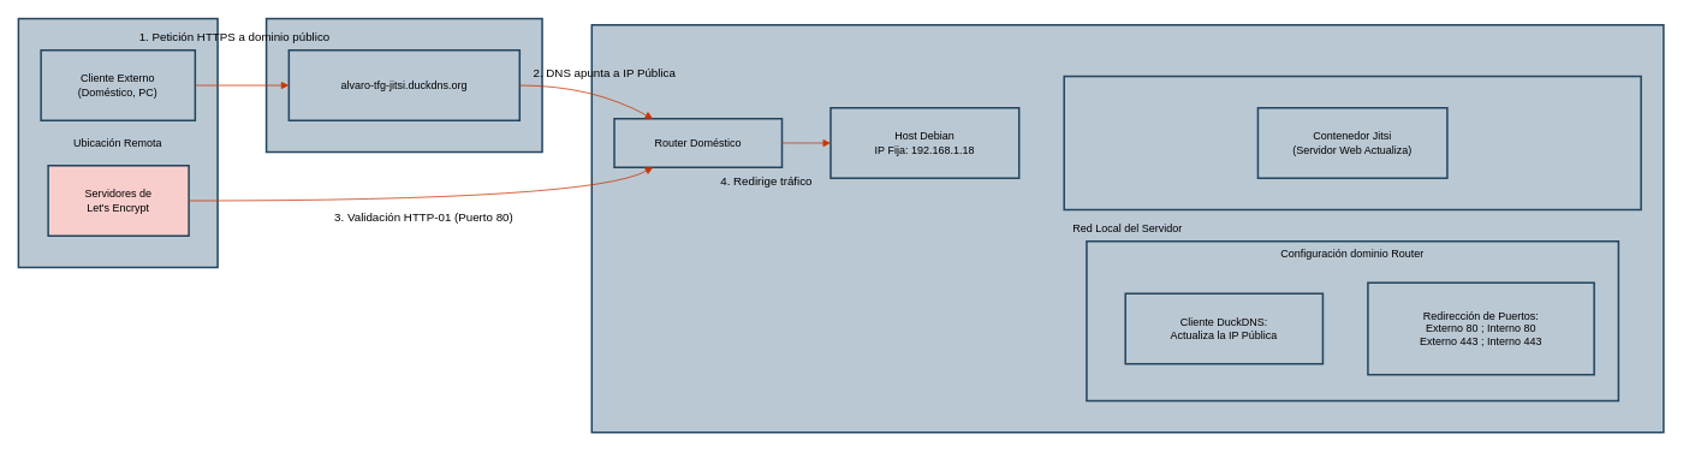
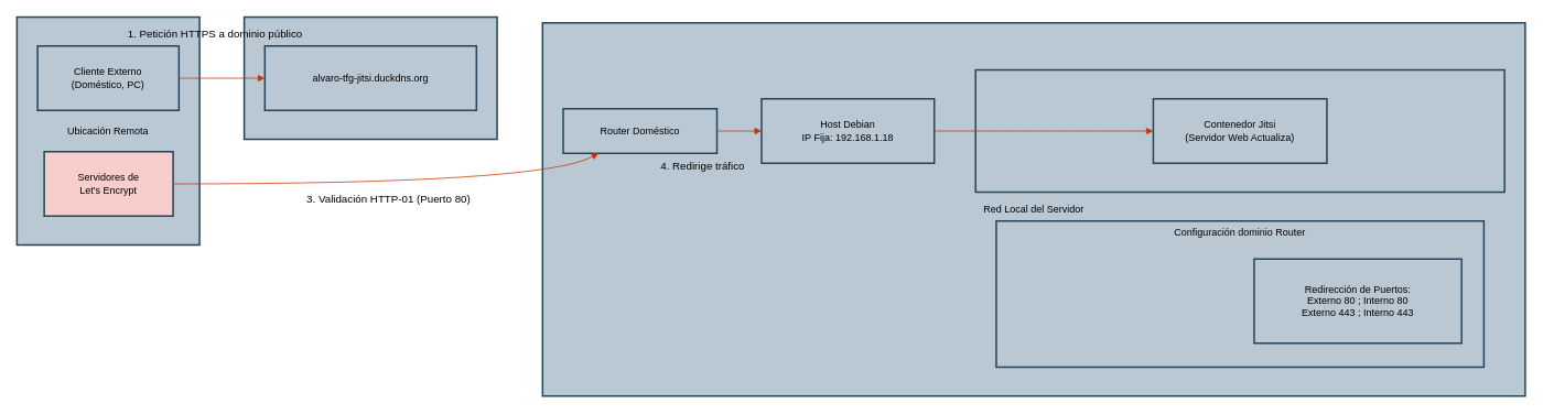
  <mxCell id="0" />
  <mxCell id="1" parent="0" />
  <mxCell id="2" value="Red Local del Servidor" style="whiteSpace=wrap;strokeWidth=2;fillColor=#bac8d3;strokeColor=#23445d;" vertex="1" parent="1"><mxGeometry x="656" y="27" width="1189" height="452" as="geometry" /></mxCell>
  <mxCell id="3" value="Entorno Docker en Host Debian" style="whiteSpace=wrap;strokeWidth=2;fillColor=#bac8d3;strokeColor=#23445d;" vertex="1" parent="1"><mxGeometry x="1180" y="84" width="640" height="148" as="geometry" /></mxCell>
  <mxCell id="4" value="Configuración dominio Router" style="whiteSpace=wrap;strokeWidth=2;verticalAlign=top;fillColor=#bac8d3;strokeColor=#23445d;" vertex="1" parent="1"><mxGeometry x="1205" y="267" width="590" height="177" as="geometry" /></mxCell>
- <mxCell id="5" value="Cliente DuckDNS:&#10;Actualiza la IP Pública" style="whiteSpace=wrap;strokeWidth=2;fillColor=#bac8d3;strokeColor=#23445d;" vertex="1" parent="4"><mxGeometry x="43" y="58" width="219" height="78" as="geometry" /></mxCell>
  <mxCell id="6" value="Redirección de Puertos:&#10;Externo 80 ; Interno 80&#10;Externo 443 ; Interno 443" style="whiteSpace=wrap;strokeWidth=2;fillColor=#bac8d3;strokeColor=#23445d;" vertex="1" parent="4"><mxGeometry x="312" y="46" width="251" height="102" as="geometry" /></mxCell>
  <mxCell id="7" value="Internet" style="whiteSpace=wrap;strokeWidth=2;fillColor=#bac8d3;strokeColor=#23445d;" vertex="1" parent="1"><mxGeometry x="295" y="20" width="306" height="148" as="geometry" /></mxCell>
  <mxCell id="8" value="Ubicación Remota" style="whiteSpace=wrap;strokeWidth=2;fillColor=#bac8d3;strokeColor=#23445d;" vertex="1" parent="1"><mxGeometry x="20" y="20" width="221" height="276" as="geometry" /></mxCell>
  <mxCell id="9" value="Cliente Externo&#10;(Doméstico, PC)" style="whiteSpace=wrap;strokeWidth=2;fillColor=#bac8d3;strokeColor=#23445d;" vertex="1" parent="1"><mxGeometry x="45" y="55" width="171" height="78" as="geometry" /></mxCell>
  <mxCell id="10" value="Servidores de&#10;Let's Encrypt" style="whiteSpace=wrap;strokeWidth=2;fillColor=#f8cecc;strokeColor=#23445d;" vertex="1" parent="1"><mxGeometry x="53" y="183" width="156" height="78" as="geometry" /></mxCell>
  <mxCell id="11" value="&#10;alvaro-tfg-jitsi.duckdns.org&#10;" style="whiteSpace=wrap;strokeWidth=2;fillColor=#bac8d3;strokeColor=#23445d;" vertex="1" parent="1"><mxGeometry x="320" y="55" width="256" height="78" as="geometry" /></mxCell>
  <mxCell id="12" value="Router Doméstico" style="whiteSpace=wrap;strokeWidth=2;fillColor=#bac8d3;strokeColor=#23445d;" vertex="1" parent="1"><mxGeometry x="681" y="131" width="186" height="54" as="geometry" /></mxCell>
  <mxCell id="13" value="Host Debian&#10;IP Fija: 192.168.1.18" style="whiteSpace=wrap;strokeWidth=2;fillColor=#bac8d3;strokeColor=#23445d;" vertex="1" parent="1"><mxGeometry x="921" y="119" width="209" height="78" as="geometry" /></mxCell>
  <mxCell id="14" value="Contenedor Jitsi&#10;(Servidor Web Actualiza)" style="whiteSpace=wrap;strokeWidth=2;fillColor=#bac8d3;strokeColor=#23445d;" vertex="1" parent="1"><mxGeometry x="1395" y="119" width="210" height="78" as="geometry" /></mxCell>
  <mxCell id="15" value="1. Petición HTTPS a dominio público" style="curved=1;startArrow=none;endArrow=block;exitX=1;exitY=0.5;entryX=0;entryY=0.5;rounded=0;fillColor=#fa6800;strokeColor=#C73500;fontSize=13;labelBackgroundColor=none;" edge="1" parent="1" source="9" target="11"><mxGeometry x="-0.154" y="54" relative="1" as="geometry"><Array as="points" /><mxPoint as="offset" /></mxGeometry></mxCell>
- <mxCell id="16" value="2. DNS apunta a IP Pública" style="curved=1;startArrow=none;endArrow=block;exitX=1;exitY=0.5;entryX=0.23;entryY=0;rounded=0;fillColor=#fa6800;strokeColor=#C73500;fontSize=13;labelBackgroundColor=none;" edge="1" parent="1" source="11" target="12"><mxGeometry x="0.089" y="19" relative="1" as="geometry"><Array as="points"><mxPoint x="656" y="94" /></Array><mxPoint as="offset" /></mxGeometry></mxCell>
  <mxCell id="17" value="4. Redirige tráfico" style="curved=1;startArrow=none;endArrow=block;exitX=1;exitY=0.5;entryX=0;entryY=0.5;rounded=0;fillColor=#fa6800;strokeColor=#C73500;fontSize=13;labelBackgroundColor=none;" edge="1" parent="1" source="12" target="13"><mxGeometry x="-1" y="-45" relative="1" as="geometry"><Array as="points" /><mxPoint x="-17" y="-3" as="offset" /></mxGeometry></mxCell>
+ <mxCell id="18" value="" style="curved=1;startArrow=none;endArrow=block;exitX=1;exitY=0.5;entryX=0;entryY=0.5;rounded=0;fillColor=#fa6800;strokeColor=#C73500;" edge="1" parent="1" source="13" target="14"><mxGeometry relative="1" as="geometry"><Array as="points" /></mxGeometry></mxCell>
  <mxCell id="19" value="3. Validación HTTP-01 (Puerto 80)" style="curved=1;startArrow=none;endArrow=block;exitX=1;exitY=0.5;entryX=0.23;entryY=1;rounded=0;fillColor=#fa6800;strokeColor=#C73500;fontSize=13;labelBackgroundColor=none;" edge="1" parent="1" source="10" target="12"><mxGeometry x="-0.004" y="-18" relative="1" as="geometry"><Array as="points"><mxPoint x="656" y="222" /></Array><mxPoint as="offset" /></mxGeometry></mxCell>
